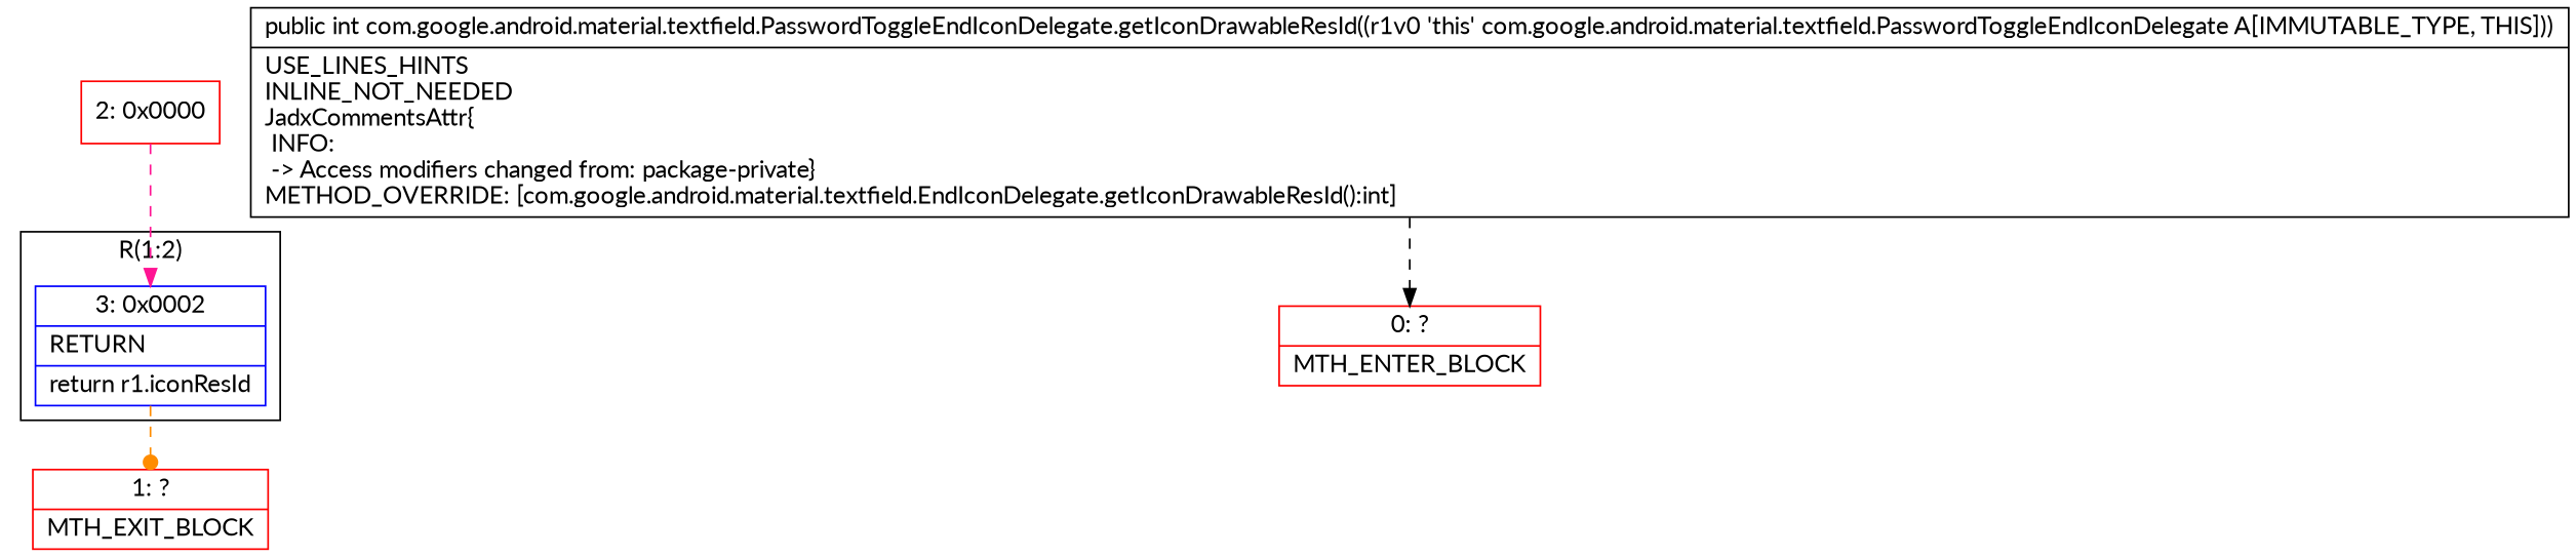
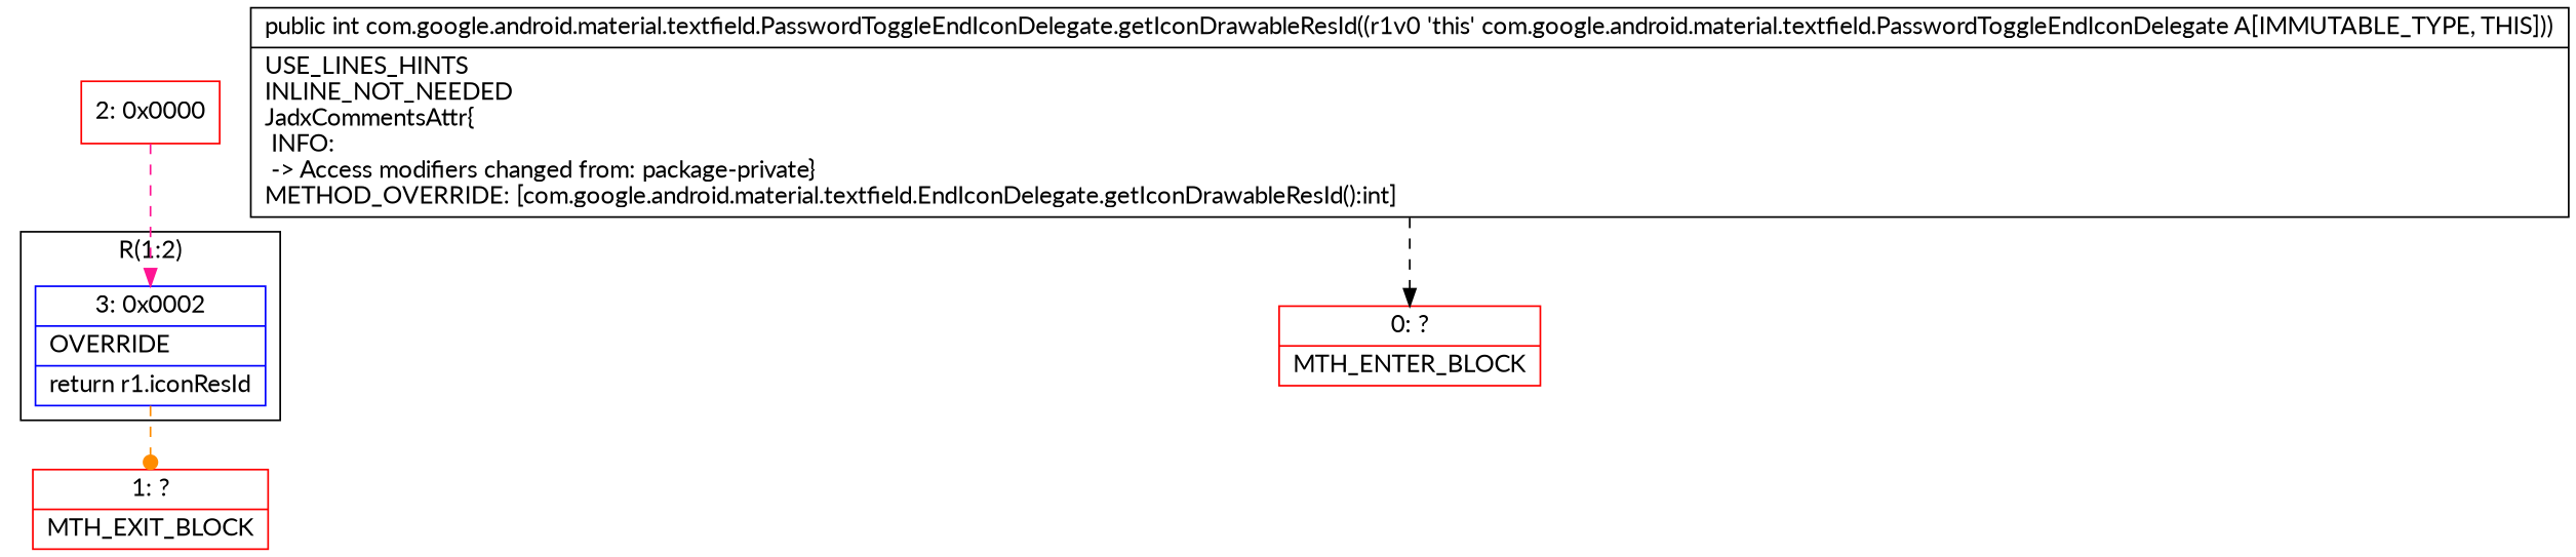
  digraph {
    fontname=Lato
    node [color=red fontname=Lato shape=record]
    edge [arrowhead=normal fontname=Lato style=dashed]
-   n1 [color=blue label="{3\:\ 0x0002|RETURN\l|return r1.iconResId\l}"]
+   n1 [color=blue label="{3\:\ 0x0002|OVERRIDE\l|return r1.iconResId\l}"]
    n2 [label="{1\:\ ?|MTH_EXIT_BLOCK\l}"]
    n3 [label="{0\:\ ?|MTH_ENTER_BLOCK\l}"]
    n4 [label="{2\:\ 0x0000}"]
    n5 [label="{public int com.google.android.material.textfield.PasswordToggleEndIconDelegate.getIconDrawableResId((r1v0 'this' com.google.android.material.textfield.PasswordToggleEndIconDelegate A[IMMUTABLE_TYPE, THIS]))  | USE_LINES_HINTS\lINLINE_NOT_NEEDED\lJadxCommentsAttr\{\l INFO: \l \-\> Access modifiers changed from: package\-private\}\lMETHOD_OVERRIDE: [com.google.android.material.textfield.EndIconDelegate.getIconDrawableResId():int]\l}" color=""]
    subgraph cluster_1 {
      label="R(1:2)"
      n1
    }
    n1 -> n2 [arrowhead=dot color=darkorange]
    n4 -> n1 [color=deeppink]
    n5 -> n3 [color=black]
  }
